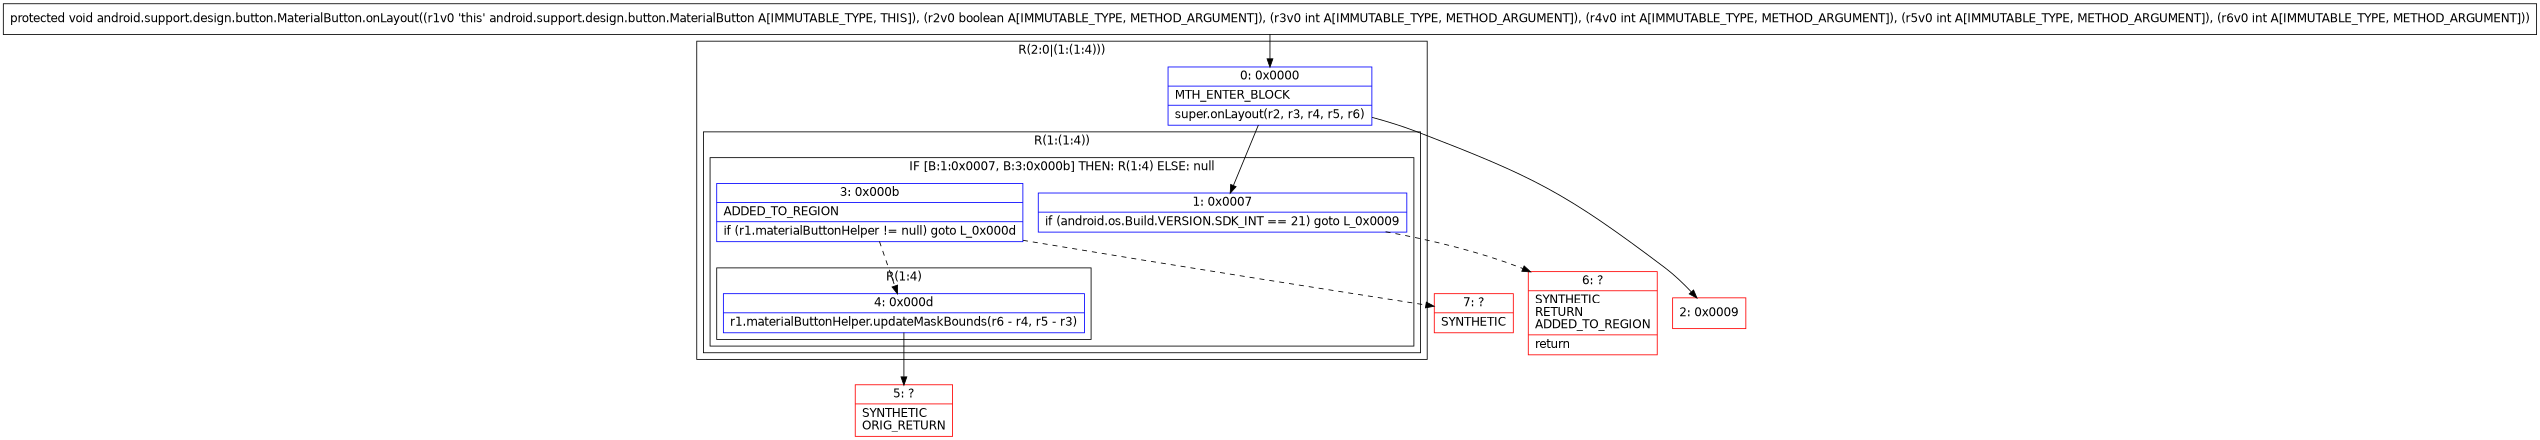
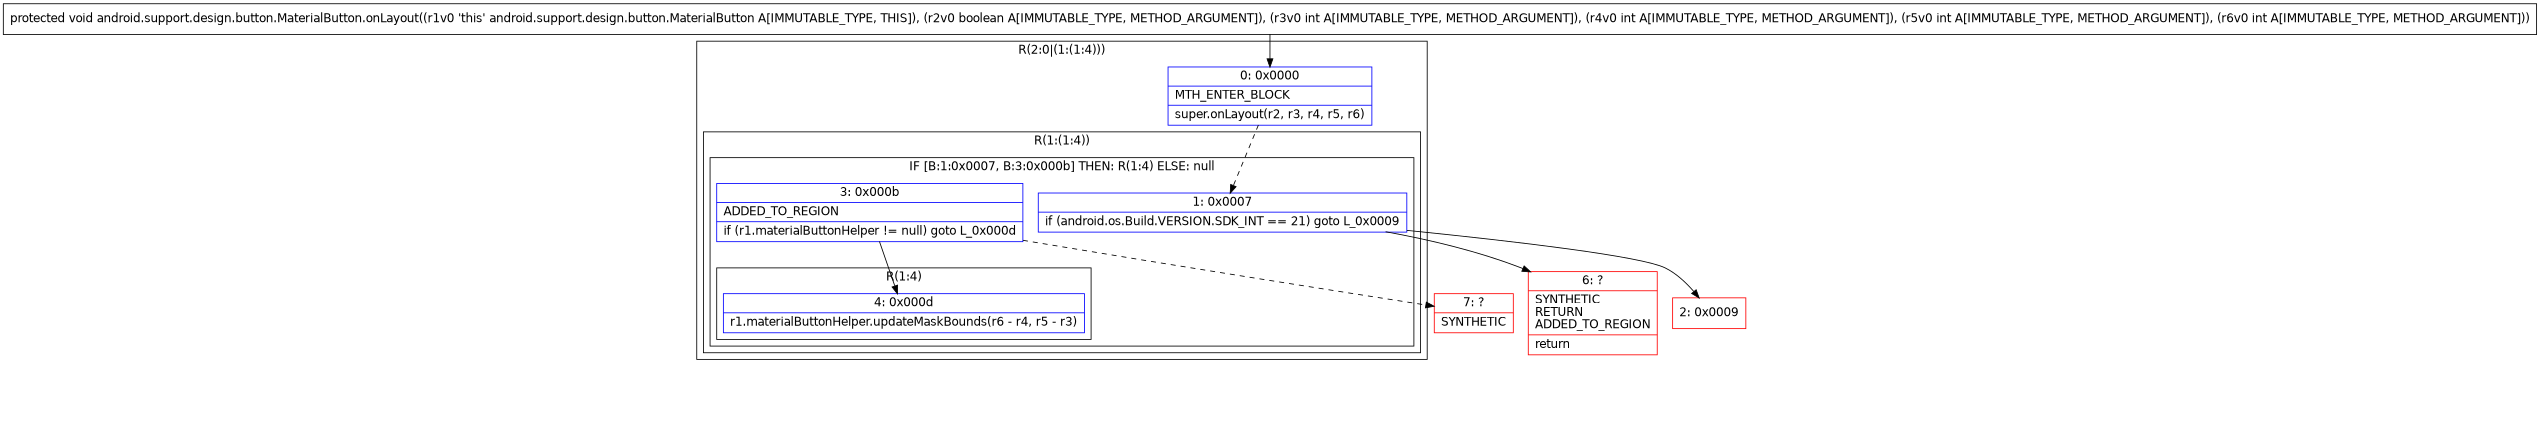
  digraph {
    fontname="DejaVu Sans"
    node [color=blue fontname="DejaVu Sans" shape=record]
    edge [fontname="DejaVu Sans"]
    n1 [label="{4\:\ 0x000d|r1.materialButtonHelper.updateMaskBounds(r6 \- r4, r5 \- r3)\l}"]
    n2 [label="{1\:\ 0x0007|if (android.os.Build.VERSION.SDK_INT == 21) goto L_0x0009\l}"]
    n3 [label="{3\:\ 0x000b|ADDED_TO_REGION\l|if (r1.materialButtonHelper != null) goto L_0x000d\l}"]
    n4 [label="{0\:\ 0x0000|MTH_ENTER_BLOCK\l|super.onLayout(r2, r3, r4, r5, r6)\l}"]
-   n5 [color=red label="{5\:\ ?|SYNTHETIC\lORIG_RETURN\l}"]
    n6 [color=red label="{2\:\ 0x0009}"]
    n7 [color=red label="{6\:\ ?|SYNTHETIC\lRETURN\lADDED_TO_REGION\l|return\l}"]
    n8 [color=red label="{7\:\ ?|SYNTHETIC\l}"]
    n9 [label="{protected void android.support.design.button.MaterialButton.onLayout((r1v0 'this' android.support.design.button.MaterialButton A[IMMUTABLE_TYPE, THIS]), (r2v0 boolean A[IMMUTABLE_TYPE, METHOD_ARGUMENT]), (r3v0 int A[IMMUTABLE_TYPE, METHOD_ARGUMENT]), (r4v0 int A[IMMUTABLE_TYPE, METHOD_ARGUMENT]), (r5v0 int A[IMMUTABLE_TYPE, METHOD_ARGUMENT]), (r6v0 int A[IMMUTABLE_TYPE, METHOD_ARGUMENT])) }" color=""]
    subgraph cluster_1 {
      label="R(2:0|(1:(1:4)))"
      n4
      subgraph cluster_2 {
        label="R(1:(1:4))"
        subgraph cluster_3 {
          label="IF [B:1:0x0007, B:3:0x000b] THEN: R(1:4) ELSE: null"
          n2
          n3
          subgraph cluster_4 {
            label="R(1:4)"
            n1
          }
        }
      }
    }
-   n1 -> n5
-   n4 -> n6
-   n2 -> n7 [style=dashed]
-   n3 -> n1 [style=dashed]
+   n2 -> n6
+   n2 -> n7 [style=solid]
+   n3 -> n1
    n3 -> n8 [style=dashed]
-   n4 -> n2
+   n4 -> n2 [style=dashed]
    n9 -> n4
  }
